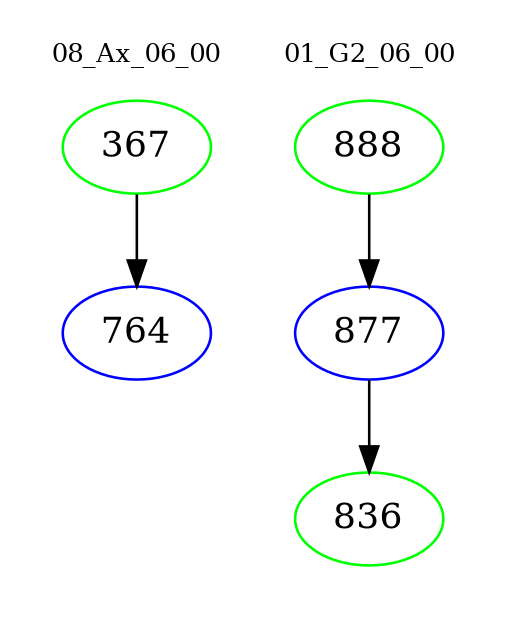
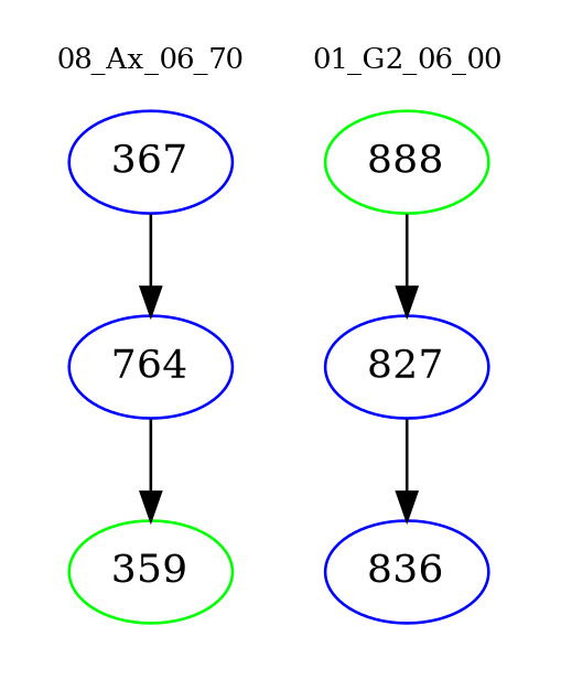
  digraph {
    node [color=blue]
    edge [color=black]
-   n1 [color=green label=367]
+   n1 [label=367]
    n2 [label=764]
+   n3 [color=green label=359]
    n4 [color=green label=888]
-   n5 [label=877]
-   n6 [color=green label=836]
+   n5 [label=827]
+   n6 [label=836]
    subgraph cluster_1 {
      color=white
      fontsize=10
-     label="08_Ax_06_00"
+     label="08_Ax_06_70"
      n1
      n2
+     n3
    }
    subgraph cluster_2 {
      color=white
      fontsize=10
      label="01_G2_06_00"
      n4
      n5
      n6
    }
    n1 -> n2
+   n2 -> n3
    n4 -> n5
    n5 -> n6
  }
